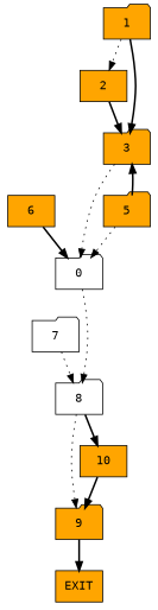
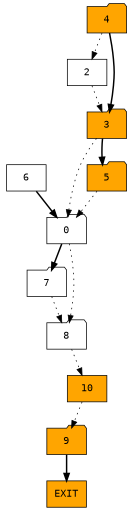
  digraph {
    fontname="DejaVu Sans Mono"
    node [fillcolor=orange fontname="DejaVu Sans Mono" shape=folder style=filled]
    edge [fontname="DejaVu Sans Mono" style=dotted]
-   2 [shape=box]
-   1
+   2 [fillcolor=white shape=box]
+   1 [label=4]
    3
    n4 [label=EXIT shape=box]
    n5 [fillcolor=white label=0]
    5
    7 [fillcolor=white]
    8 [fillcolor=white]
    9
    10 [shape=box]
-   6 [shape=box]
-   2 -> 3 [style=bold]
+   6 [fillcolor=white shape=box]
+   2 -> 3
    1 -> 2
    1 -> 3 [style=bold]
    3 -> n5
-   5 -> 3 [style=bold]
+   3 -> 5 [style=bold]
+   n5 -> 7 [style=bold]
    n5 -> 8
    5 -> n5
    7 -> 8
-   8 -> 9
-   8 -> 10 [style=bold]
+   8 -> 10
    9 -> n4 [style=bold]
-   10 -> 9 [style=bold]
+   10 -> 9
    6 -> n5 [style=bold]
  }
